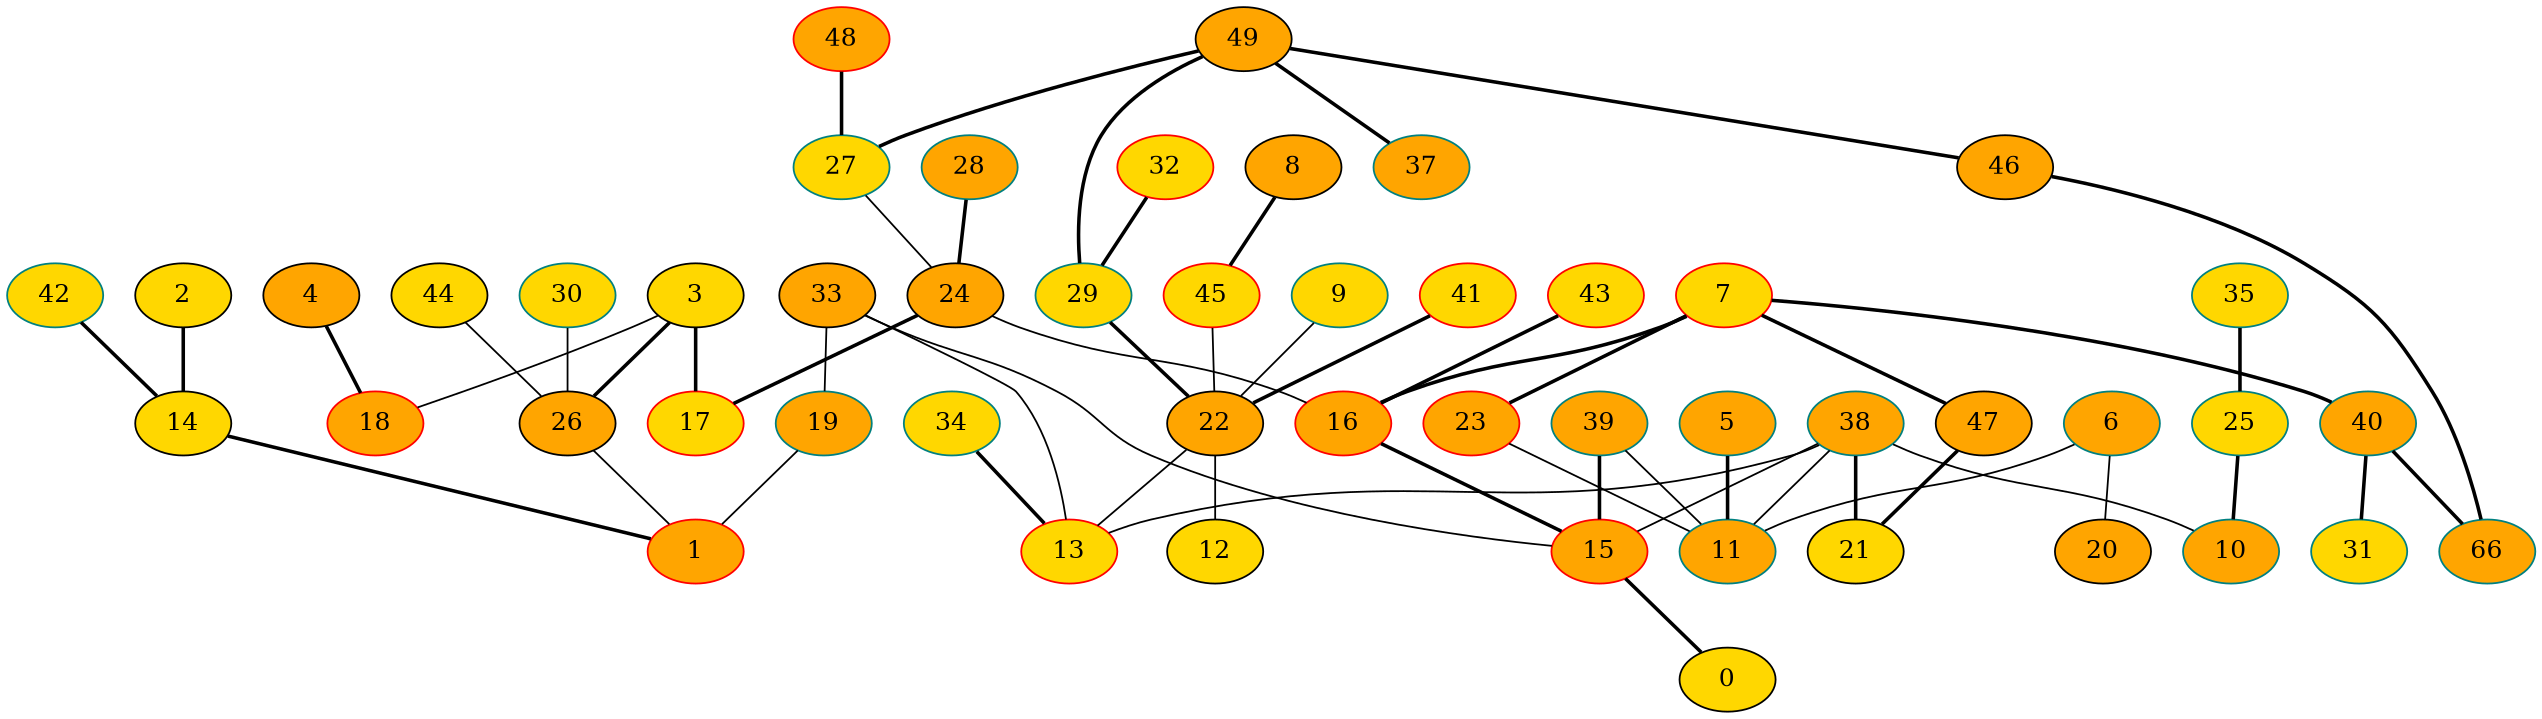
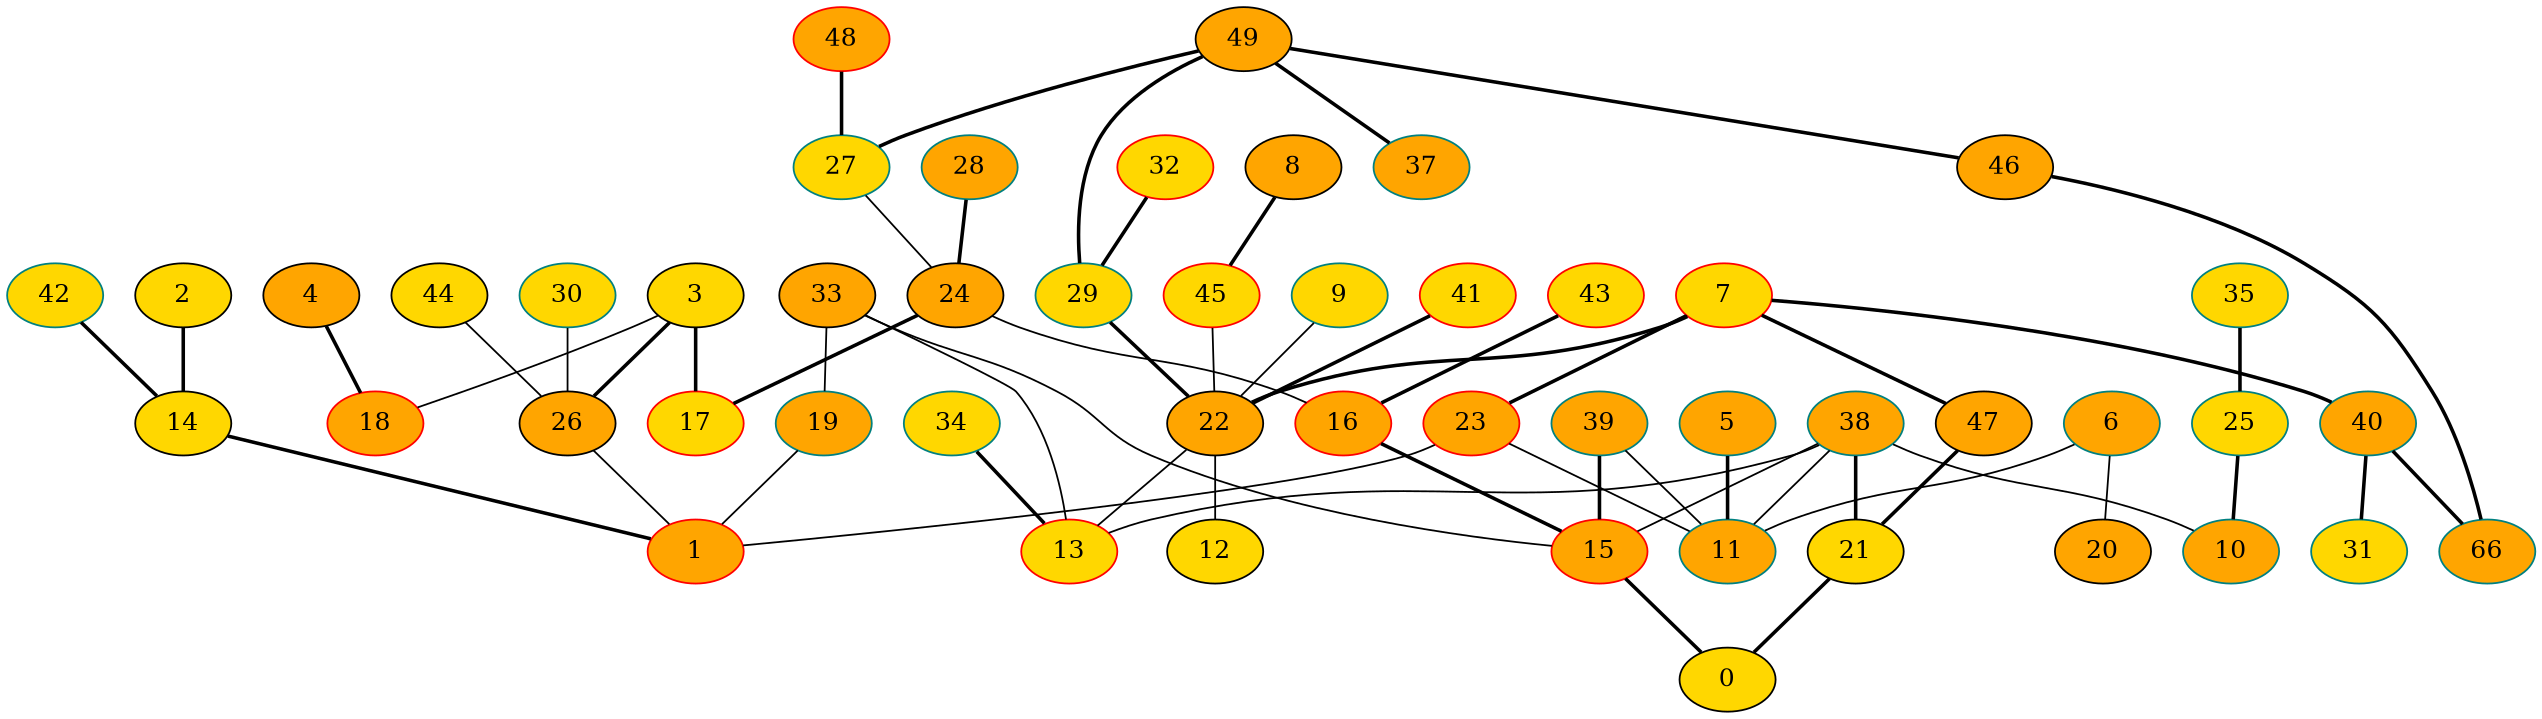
  digraph {
    fontname="DejaVu Serif"
    node [color=teal fillcolor=orange fontname="DejaVu Serif" style=filled]
    edge [color=black dir=none fontname="DejaVu Serif" style=bold]
    4 [color=black]
    18 [color=red]
    9 [fillcolor=gold]
    23 [color=red]
    1 [color=red]
    11
    43 [color=red fillcolor=gold]
    16 [color=red]
    15 [color=red]
    48 [color=red]
    17 [color=red fillcolor=gold]
    27 [fillcolor=gold]
    44 [color=black fillcolor=gold]
    26 [color=black]
    2 [color=black fillcolor=gold]
    14 [color=black fillcolor=gold]
    25 [fillcolor=gold]
    10
    46 [color=black]
    32 [color=red fillcolor=gold]
    n21 [label=66]
    29 [fillcolor=gold]
    35 [fillcolor=gold]
    24 [color=black]
    28
    41 [color=red fillcolor=gold]
    22 [color=black]
    12 [color=black fillcolor=gold]
    13 [color=red fillcolor=gold]
    42 [fillcolor=gold]
    49 [color=black]
    37
    40
    31 [fillcolor=gold]
    0 [color=black fillcolor=gold]
    19
    39
    38
    21 [color=black fillcolor=gold]
    8 [color=black]
    45 [color=red fillcolor=gold]
    7 [color=red fillcolor=gold]
    47 [color=black]
    33 [color=black]
    34 [fillcolor=gold]
    5
    30 [fillcolor=gold]
    6
    20 [color=black]
    3 [color=black fillcolor=gold]
    subgraph sub_1 {
      4
      18
      9
      23
      1
      11
      43
      16
      15
      48
      17
      27
      44
      26
      2
      14
      25
      10
      46
      32
      n21
      29
      35
      24
      28
      41
      22
      12
      13
      42
      49
      37
      40
      31
      0
      19
      39
      38
      21
      8
      45
      7
      47
      33
      34
      5
      30
      6
      20
      3
    }
    4 -> 18
    9 -> 22 [style=solid]
+   23 -> 1 [style=solid]
    23 -> 11 [style=solid]
    43 -> 16
    16 -> 15
    15 -> 0
    48 -> 27
    27 -> 24 [style=solid]
    44 -> 26 [style=solid]
    26 -> 1 [style=solid]
    2 -> 14
    14 -> 1
    25 -> 10
    46 -> n21
    32 -> 29
    29 -> 22
    35 -> 25
    24 -> 16 [style=solid]
    24 -> 17
    28 -> 24
    41 -> 22
    22 -> 12 [style=solid]
    22 -> 13 [style=solid]
    42 -> 14
    49 -> 27
    49 -> 46
    49 -> 29
    49 -> 37
    40 -> n21
    40 -> 31
    19 -> 1 [style=solid]
    39 -> 11 [style=solid]
    39 -> 15
    38 -> 11 [style=solid]
    38 -> 15 [style=solid]
    38 -> 10 [style=solid]
    38 -> 13 [style=solid]
    38 -> 21
+   21 -> 0
    8 -> 45
    45 -> 22 [style=solid]
    7 -> 23
-   7 -> 16
+   7 -> 22
    7 -> 40
    7 -> 47
    47 -> 21
    33 -> 15 [style=solid]
    33 -> 13 [style=solid]
    33 -> 19 [style=solid]
    34 -> 13
    5 -> 11
    30 -> 26 [style=solid]
    6 -> 11 [style=solid]
    6 -> 20 [style=solid]
    3 -> 18 [style=solid]
    3 -> 17
    3 -> 26
  }
